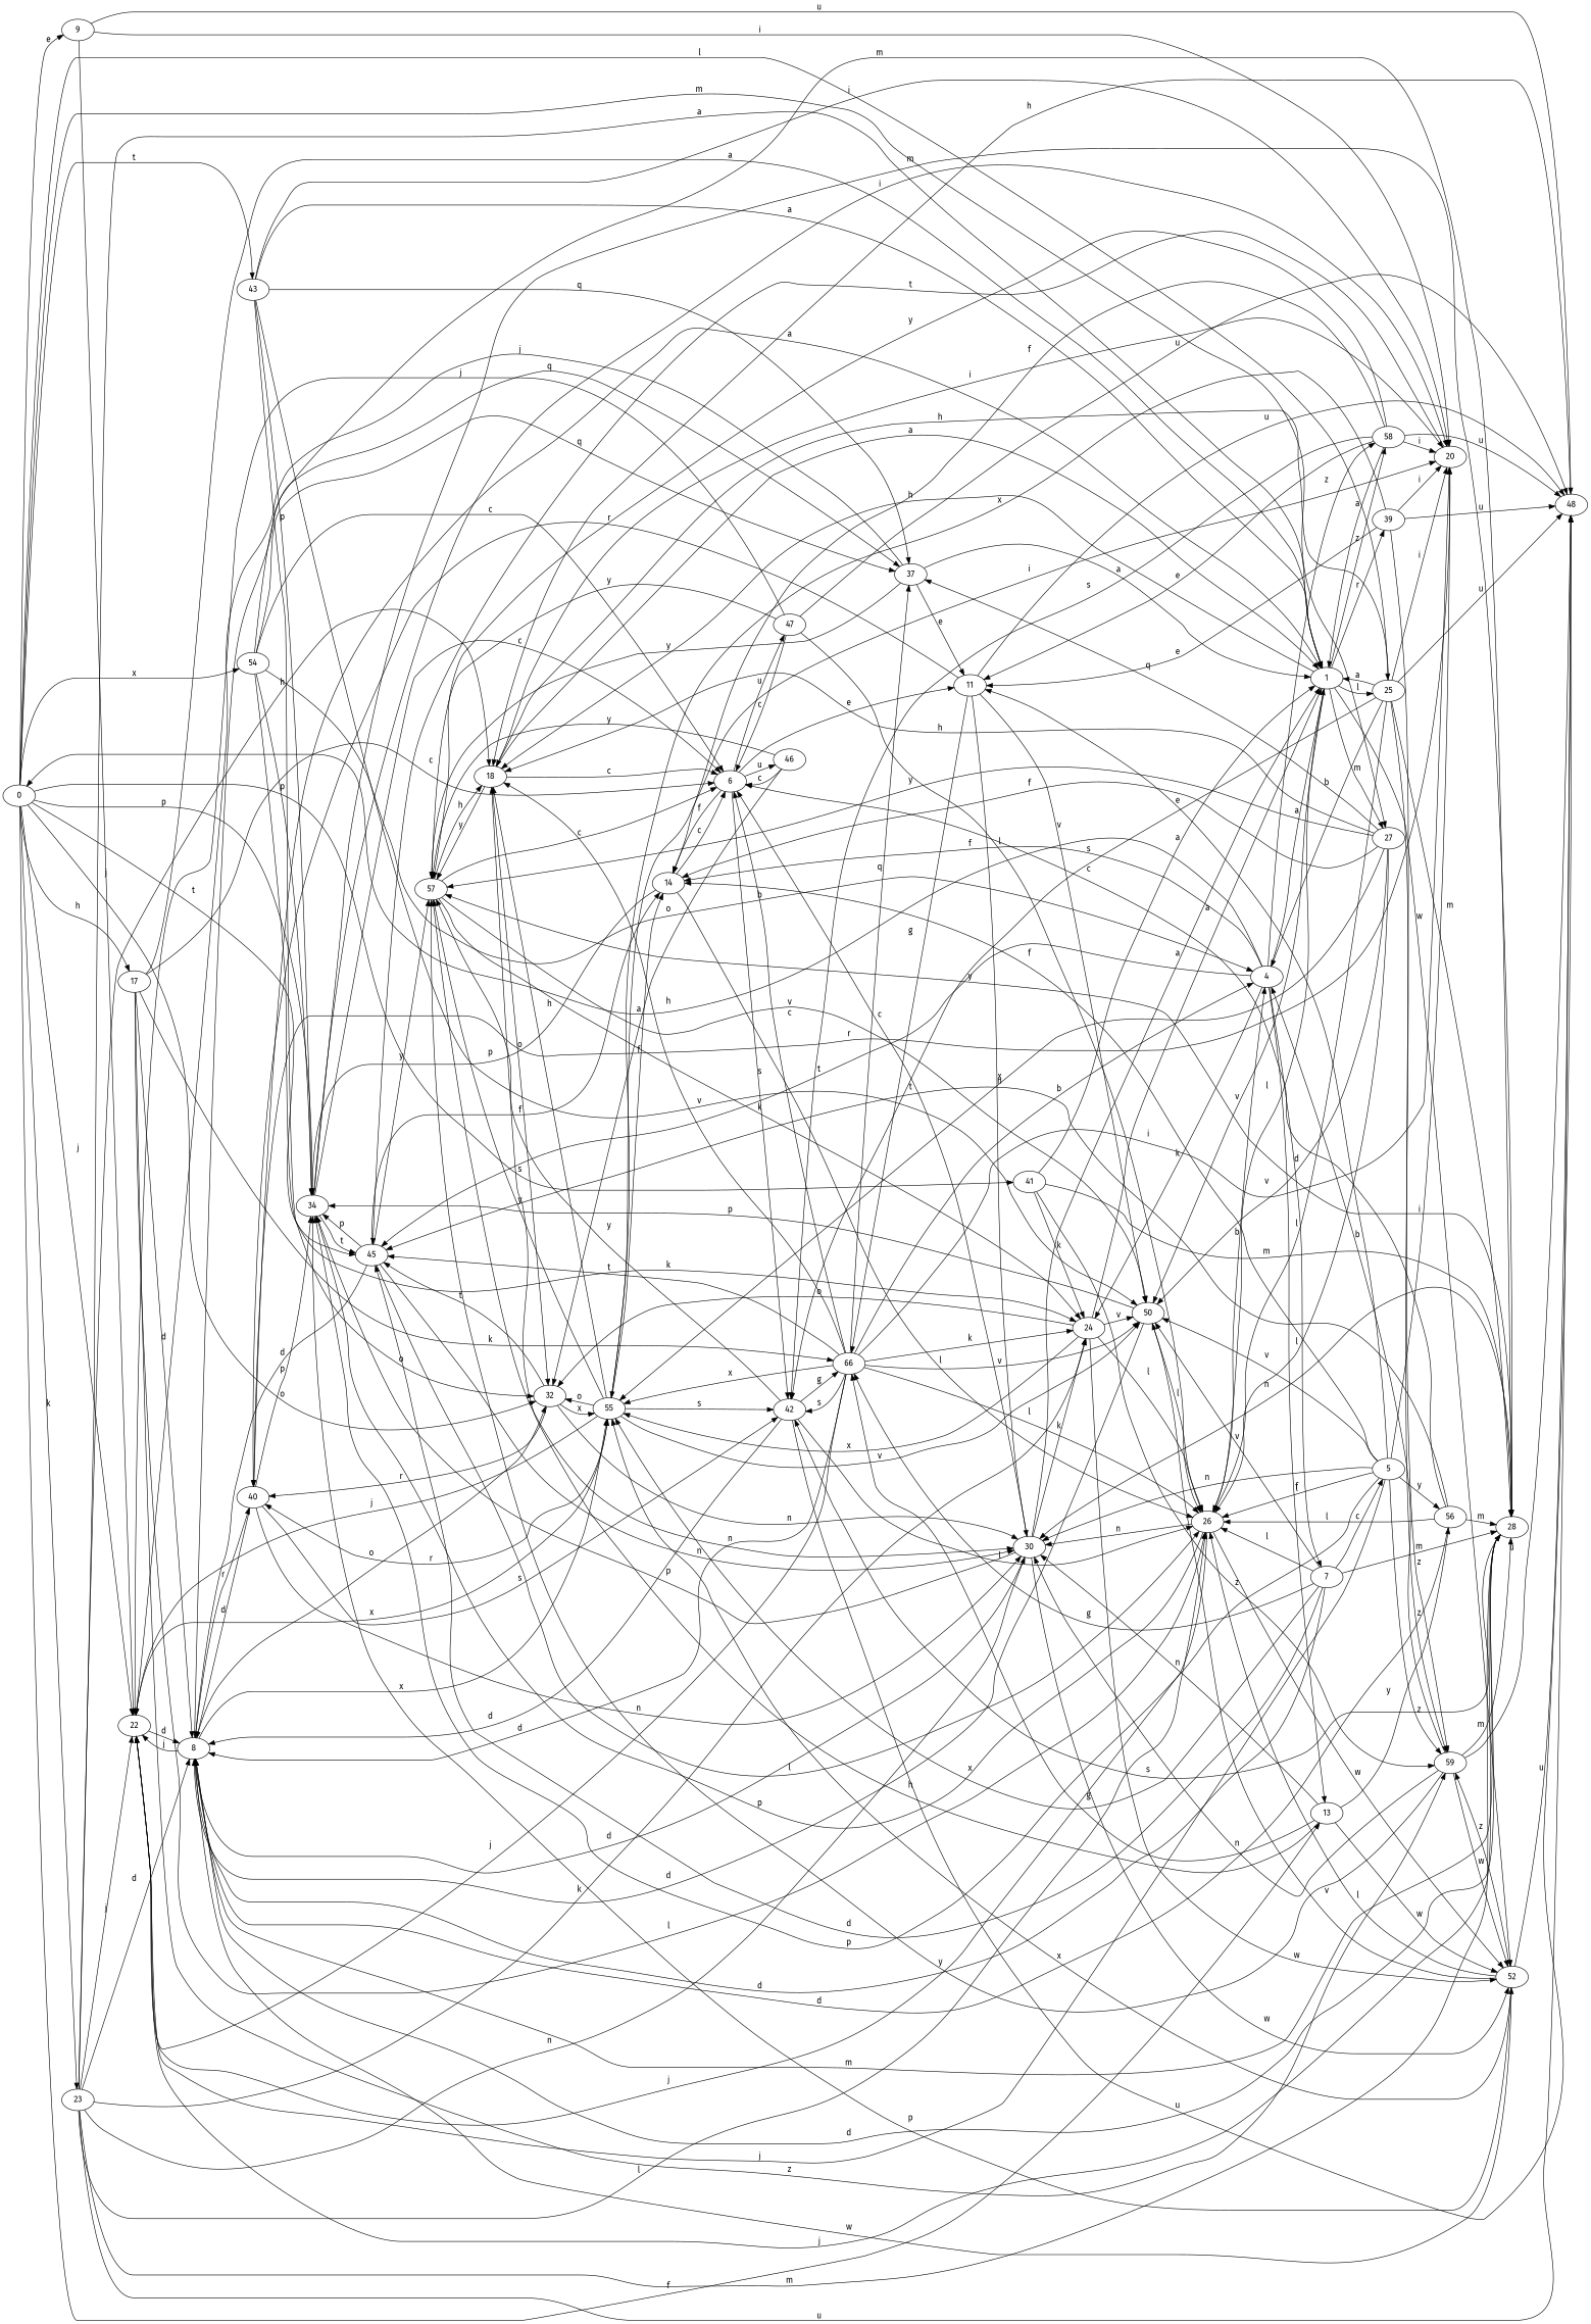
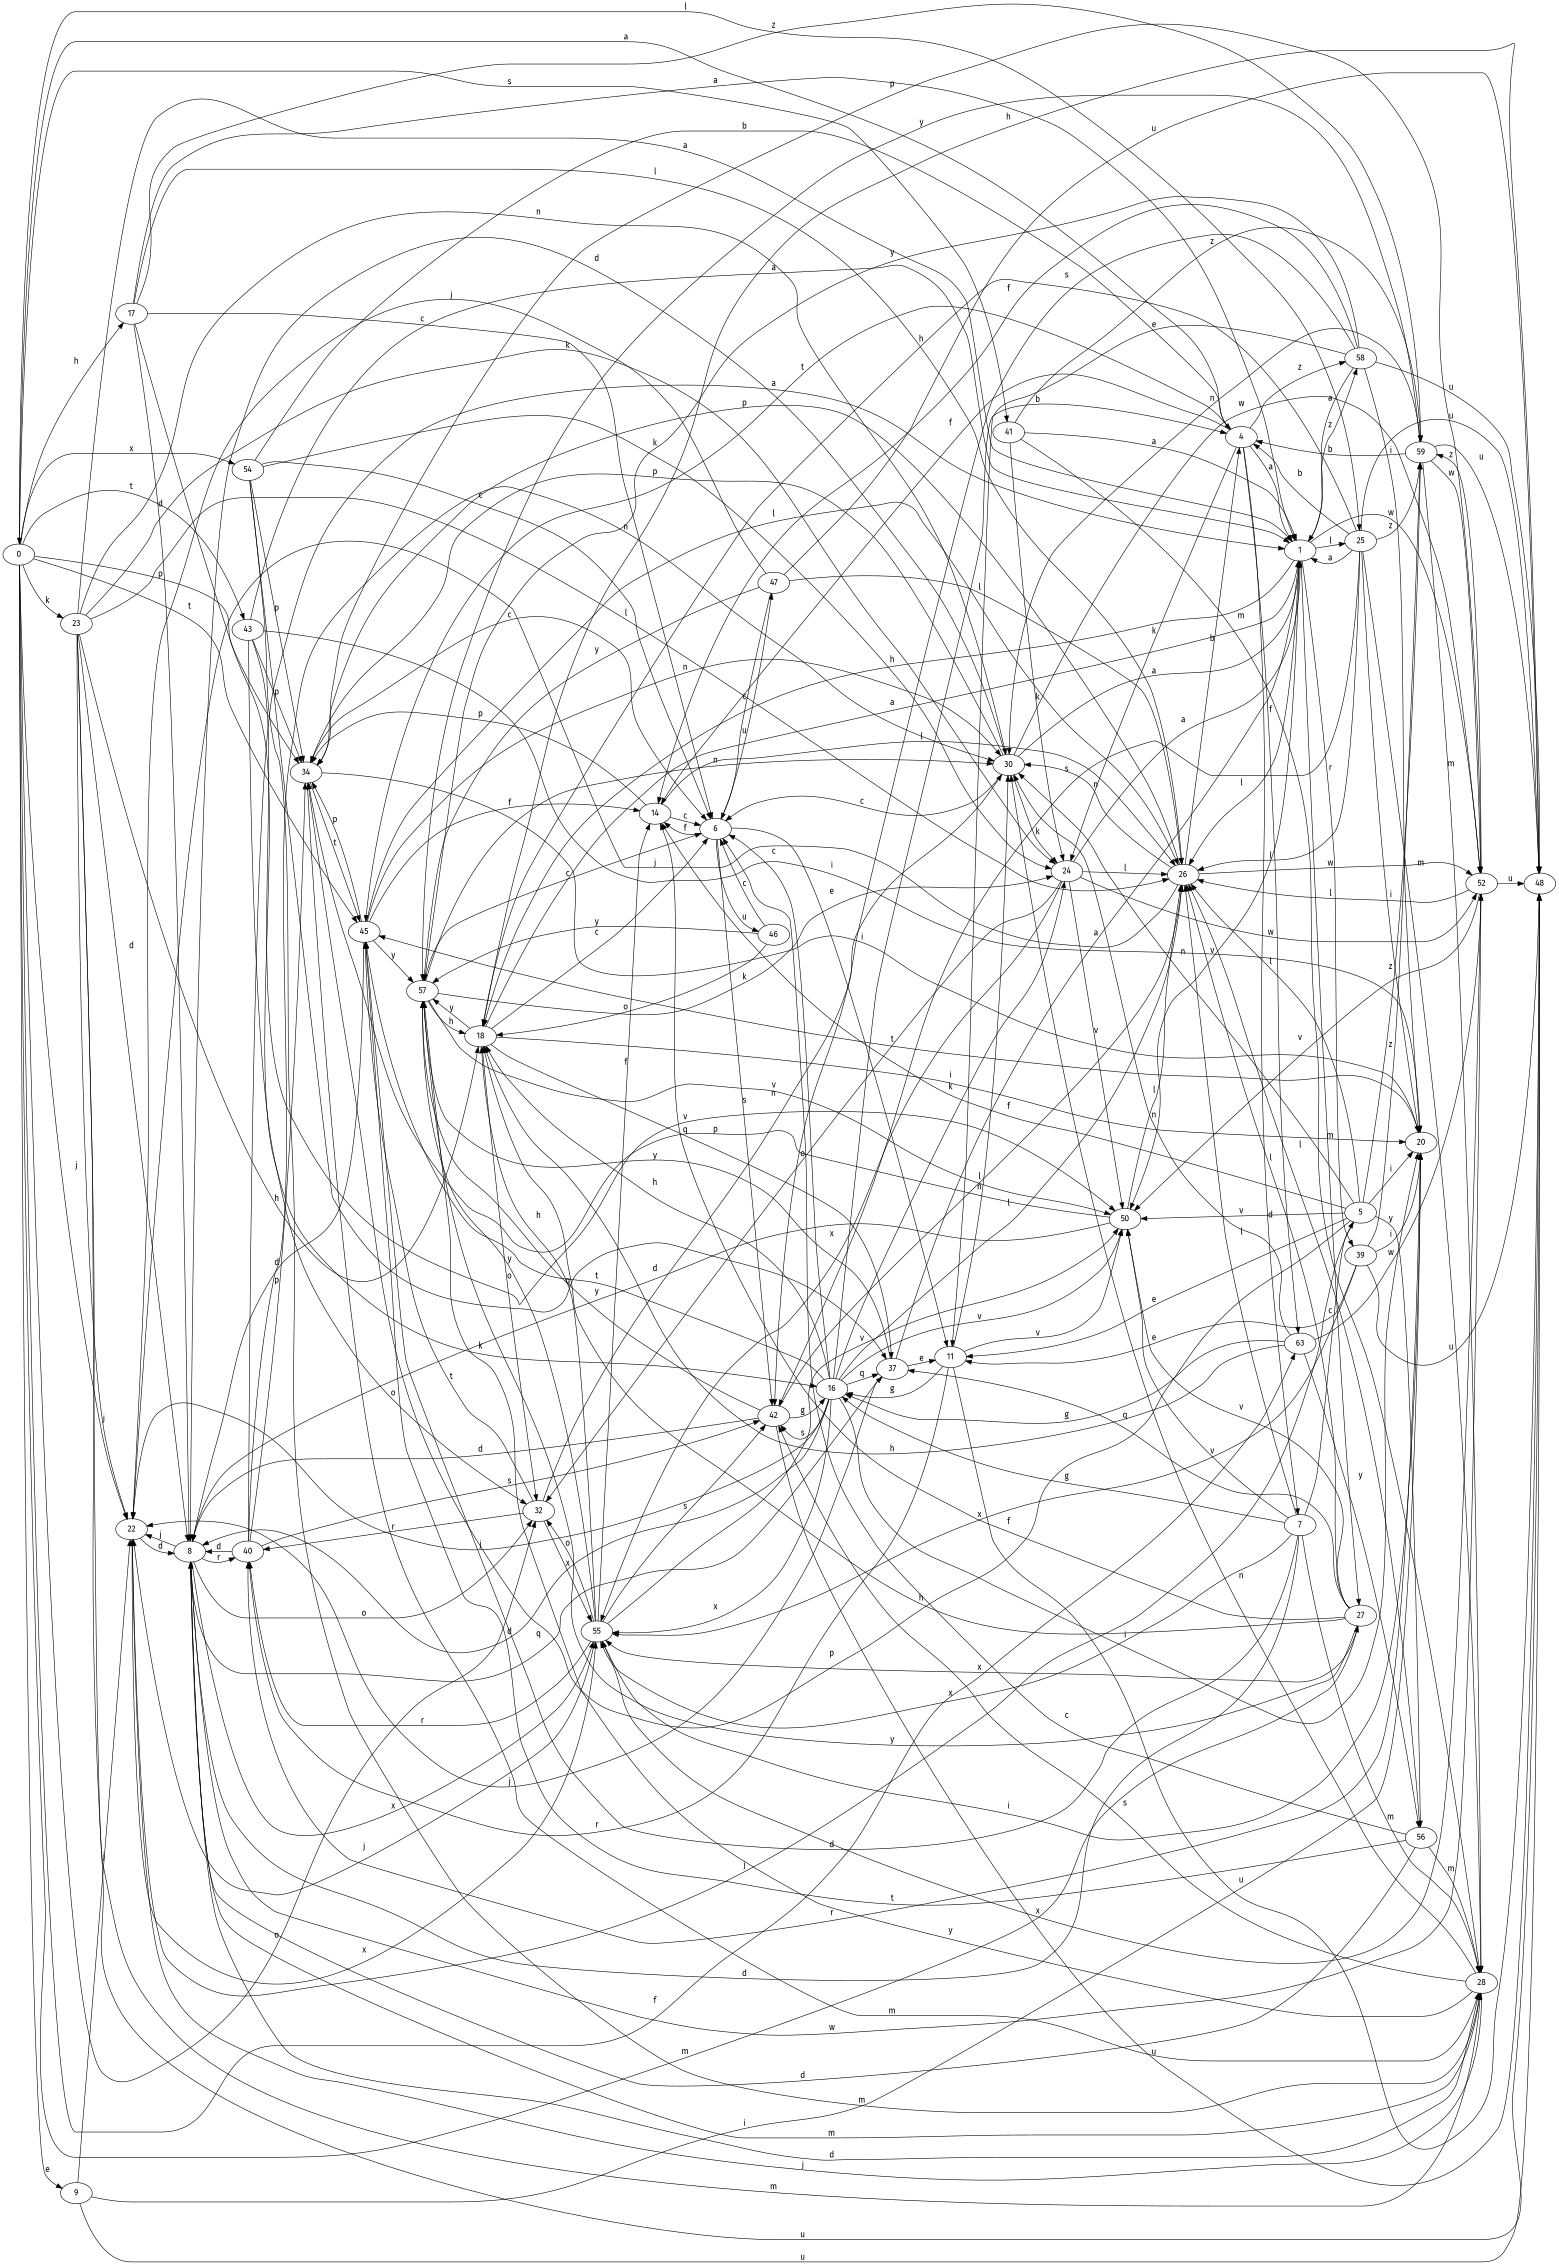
  strict digraph {
    fontname="Fira Sans"
    rankdir=LR
    node [fontname="Fira Sans"]
    edge [fontname="Fira Sans"]
    0
    9
-   13
+   13 [label=63]
    17
    22
    23
    25
    27
    32
    34
    41
    43
    45
    54
    20
    48
    18
    52
    30
    56
-   16 [label=66]
+   16
    1
    26
    59
    6
    8
    55
    24
    28
    4
    42
    50
    14
    37
    57
    40
    39
    58
    11
    7
    5
    46
    47
    0 -> 9 [label=e]
    0 -> 13 [label=f]
    0 -> 17 [label=h]
    0 -> 22 [label=j]
    0 -> 23 [label=k]
    0 -> 25 [label=l]
    0 -> 27 [label=m]
    0 -> 32 [label=o]
    0 -> 34 [label=p]
    0 -> 41 [label=s]
    0 -> 43 [label=t]
    0 -> 45 [label=t]
    0 -> 54 [label=x]
    9 -> 22 [label=j]
    9 -> 20 [label=i]
    9 -> 48 [label=u]
    13 -> 18 [label=h]
    13 -> 52 [label=w]
    13 -> 30 [label=n]
    13 -> 56 [label=y]
    13 -> 16 [label=g]
    17 -> 16 [label=k]
    17 -> 1 [label=a]
    17 -> 26 [label=l]
    17 -> 59 [label=z]
    17 -> 6 [label=c]
    17 -> 8 [label=d]
    22 -> 8 [label=d]
    22 -> 55 [label=x]
    23 -> 22 [label=j]
    23 -> 48 [label=u]
    23 -> 18 [label=h]
    23 -> 30 [label=n]
    23 -> 1 [label=a]
    23 -> 26 [label=l]
    23 -> 8 [label=d]
    23 -> 24 [label=k]
    23 -> 28 [label=m]
    25 -> 20 [label=i]
    25 -> 48 [label=u]
    25 -> 18 [label=h]
    25 -> 1 [label=a]
    25 -> 26 [label=l]
    25 -> 59 [label=z]
    25 -> 28 [label=m]
    25 -> 4 [label=b]
    25 -> 42 [label=s]
    27 -> 18 [label=h]
    27 -> 26 [label=l]
    27 -> 55 [label=x]
    27 -> 50 [label=v]
    27 -> 14 [label=f]
    27 -> 37 [label=q]
    27 -> 57 [label=y]
    32 -> 45 [label=t]
    32 -> 30 [label=n]
    32 -> 55 [label=x]
    32 -> 40 [label=r]
    34 -> 45 [label=t]
    34 -> 20 [label=i]
    34 -> 6 [label=c]
    34 -> 28 [label=m]
    41 -> 1 [label=a]
    41 -> 59 [label=z]
    41 -> 24 [label=k]
    41 -> 28 [label=m]
    43 -> 32 [label=o]
    43 -> 34 [label=p]
    43 -> 20 [label=i]
    43 -> 1 [label=a]
    43 -> 50 [label=v]
    45 -> 34 [label=p]
    45 -> 30 [label=n]
    45 -> 26 [label=l]
    45 -> 8 [label=d]
    45 -> 14 [label=f]
    45 -> 57 [label=y]
    54 -> 34 [label=p]
    54 -> 6 [label=c]
    54 -> 24 [label=k]
    54 -> 28 [label=m]
    54 -> 4 [label=b]
    54 -> 37 [label=q]
    20 -> 45 [label=t]
    20 -> 40 [label=r]
    48 -> 18 [label=h]
    18 -> 32 [label=o]
    18 -> 20 [label=i]
    18 -> 1 [label=a]
    18 -> 6 [label=c]
-   43 -> 37 [label=q]
+   18 -> 37 [label=q]
    18 -> 57 [label=y]
    52 -> 34 [label=p]
    52 -> 48 [label=u]
    52 -> 26 [label=l]
    52 -> 59 [label=z]
    52 -> 55 [label=x]
    52 -> 50 [label=v]
    30 -> 34 [label=p]
    30 -> 52 [label=w]
    30 -> 1 [label=a]
    30 -> 6 [label=c]
    30 -> 8 [label=d]
    30 -> 24 [label=k]
    56 -> 45 [label=t]
    56 -> 26 [label=l]
    56 -> 6 [label=c]
    56 -> 8 [label=d]
    56 -> 28 [label=m]
    16 -> 22 [label=j]
    16 -> 45 [label=t]
    16 -> 20 [label=i]
    16 -> 18 [label=h]
    16 -> 26 [label=l]
    16 -> 6 [label=c]
    16 -> 8 [label=d]
    16 -> 55 [label=x]
    16 -> 24 [label=k]
    16 -> 4 [label=b]
    16 -> 42 [label=s]
    16 -> 50 [label=v]
    16 -> 37 [label=q]
    1 -> 25 [label=l]
    1 -> 27 [label=m]
    1 -> 18 [label=h]
    1 -> 52 [label=w]
    1 -> 26 [label=l]
    1 -> 50 [label=v]
    1 -> 39 [label=r]
    1 -> 58 [label=z]
    26 -> 22 [label=j]
    26 -> 34 [label=p]
    26 -> 52 [label=w]
    26 -> 30 [label=n]
    26 -> 4 [label=b]
    59 -> 48 [label=u]
    59 -> 52 [label=w]
    59 -> 30 [label=n]
    59 -> 28 [label=m]
    59 -> 4 [label=b]
    59 -> 57 [label=y]
    6 -> 42 [label=s]
    6 -> 14 [label=f]
    6 -> 11 [label=e]
    6 -> 46 [label=u]
    6 -> 47 [label=u]
    8 -> 22 [label=j]
    8 -> 32 [label=o]
    8 -> 52 [label=w]
    8 -> 55 [label=x]
    8 -> 28 [label=m]
    8 -> 37 [label=q]
    8 -> 40 [label=r]
    55 -> 22 [label=j]
    55 -> 32 [label=o]
    55 -> 20 [label=i]
    55 -> 18 [label=h]
    55 -> 42 [label=s]
    55 -> 50 [label=v]
    55 -> 14 [label=f]
    55 -> 57 [label=y]
    55 -> 40 [label=r]
    24 -> 32 [label=o]
    24 -> 52 [label=w]
    24 -> 1 [label=a]
    24 -> 26 [label=l]
    24 -> 55 [label=x]
    24 -> 50 [label=v]
    28 -> 22 [label=j]
    28 -> 30 [label=n]
    28 -> 8 [label=d]
    28 -> 42 [label=s]
    28 -> 57 [label=y]
    4 -> 0 [label=a]
    4 -> 13 [label=f]
    4 -> 45 [label=t]
    4 -> 1 [label=a]
    4 -> 24 [label=k]
    4 -> 14 [label=f]
    4 -> 58 [label=z]
    4 -> 7 [label=d]
    42 -> 48 [label=u]
    42 -> 16 [label=g]
    42 -> 26 [label=l]
    42 -> 8 [label=d]
    42 -> 57 [label=y]
    50 -> 34 [label=p]
    50 -> 26 [label=l]
    50 -> 8 [label=d]
    14 -> 34 [label=p]
    14 -> 26 [label=l]
    14 -> 6 [label=c]
    37 -> 22 [label=j]
    37 -> 1 [label=a]
    37 -> 57 [label=y]
    37 -> 11 [label=e]
    57 -> 18 [label=h]
    57 -> 30 [label=n]
    57 -> 6 [label=c]
    57 -> 24 [label=k]
    57 -> 50 [label=v]
    40 -> 34 [label=p]
    40 -> 30 [label=n]
    40 -> 1 [label=a]
    40 -> 8 [label=d]
    40 -> 42 [label=s]
    39 -> 20 [label=i]
    39 -> 48 [label=u]
    39 -> 59 [label=z]
    39 -> 55 [label=x]
    39 -> 11 [label=e]
    58 -> 20 [label=i]
    58 -> 48 [label=u]
    58 -> 1 [label=a]
    58 -> 42 [label=s]
    58 -> 14 [label=f]
    58 -> 57 [label=y]
    58 -> 11 [label=e]
    11 -> 48 [label=u]
    11 -> 30 [label=n]
    11 -> 16 [label=g]
    11 -> 50 [label=v]
    11 -> 40 [label=r]
    7 -> 45 [label=d]
    7 -> 16 [label=g]
    7 -> 26 [label=l]
    7 -> 8 [label=d]
    7 -> 55 [label=x]
    7 -> 28 [label=m]
    7 -> 50 [label=v]
    7 -> 5 [label=c]
    5 -> 22 [label=j]
    5 -> 34 [label=p]
    5 -> 20 [label=i]
    5 -> 30 [label=n]
    5 -> 56 [label=y]
    5 -> 26 [label=l]
    5 -> 59 [label=z]
    5 -> 50 [label=v]
    5 -> 14 [label=f]
    5 -> 11 [label=e]
-   46 -> 32 [label=o]
+   46 -> 18 [label=o]
    46 -> 6 [label=c]
    46 -> 57 [label=y]
    47 -> 22 [label=j]
    47 -> 48 [label=u]
    47 -> 26 [label=l]
    47 -> 6 [label=c]
    47 -> 57 [label=y]
  }
